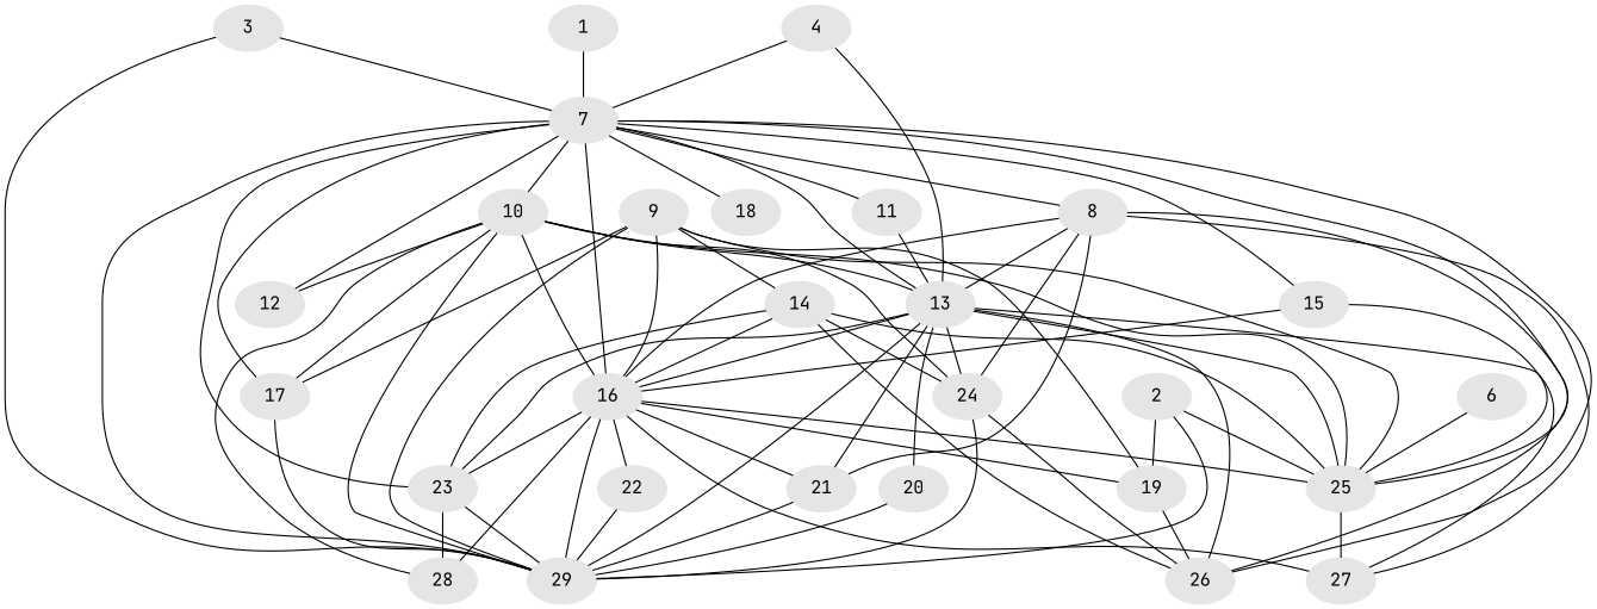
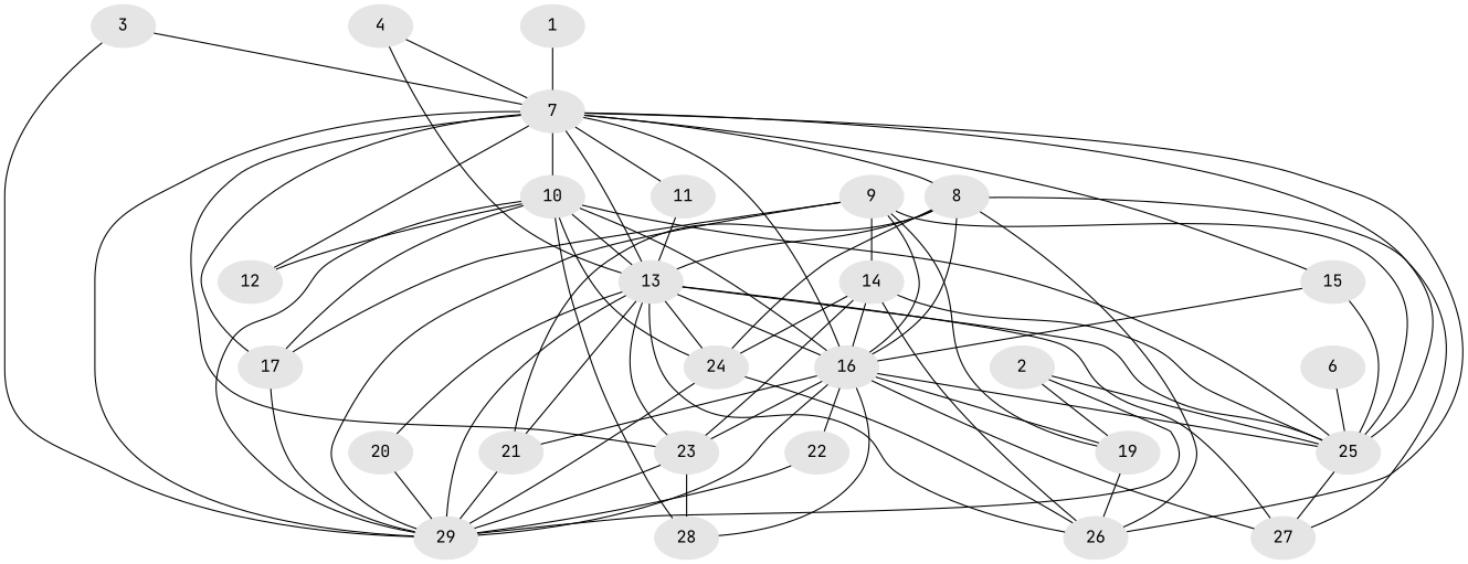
  graph {
    fontname="JetBrains Mono"
    node [color=gray90 fontname="JetBrains Mono" style=filled]
    edge [fontname="JetBrains Mono" weight=1.0]
    1
    7
    25
    29
    13
    10
    26
    8
    11
    12
    15
    16
    17
-   18
    23
    2
    19
    27
    3
    4
    21
    24
    20
    28
    6
    22
    9
    14
    1 -- 7
    7 -- 25
    7 -- 29 [weight=5.0]
    7 -- 13
    7 -- 10 [weight=2.0]
    7 -- 26
    7 -- 8
    7 -- 11
    7 -- 12
    7 -- 15 [weight=2.0]
    7 -- 16 [weight=4.0]
    7 -- 17
-   7 -- 18 [weight=2.0]
    7 -- 23
    25 -- 27 [weight=2.0]
    13 -- 25 [weight=4.0]
    13 -- 29 [weight=5.0]
    13 -- 26
    13 -- 16 [weight=4.0]
    13 -- 23
    13 -- 27
    13 -- 21 [weight=2.0]
    13 -- 24
    13 -- 20
    10 -- 25
    10 -- 29 [weight=3.0]
    10 -- 13 [weight=2.0]
    10 -- 12
    10 -- 16 [weight=4.0]
    10 -- 17 [weight=2.0]
    10 -- 24
    10 -- 28
    8 -- 13 [weight=2.0]
    8 -- 26
    8 -- 16
    8 -- 27
    8 -- 21
    8 -- 24
    11 -- 13
    15 -- 25
    15 -- 16
    16 -- 25 [weight=5.0]
    16 -- 29 [weight=10.0]
    16 -- 23
    16 -- 19
    16 -- 27 [weight=3.0]
    16 -- 21
    16 -- 28
    16 -- 22
    17 -- 29 [weight=4.0]
    23 -- 29
    23 -- 28
    2 -- 25
    2 -- 29
    2 -- 19
    19 -- 26
    3 -- 7
    3 -- 29
    4 -- 7
    4 -- 13
    21 -- 29
    24 -- 29
    24 -- 26
    20 -- 29 [weight=2.0]
    6 -- 25
    22 -- 29 [weight=3.0]
    9 -- 25
    9 -- 29
    9 -- 16 [weight=2.0]
    9 -- 17
    9 -- 19
    9 -- 14
    14 -- 25
    14 -- 26
    14 -- 16
    14 -- 23 [weight=2.0]
    14 -- 24
  }
